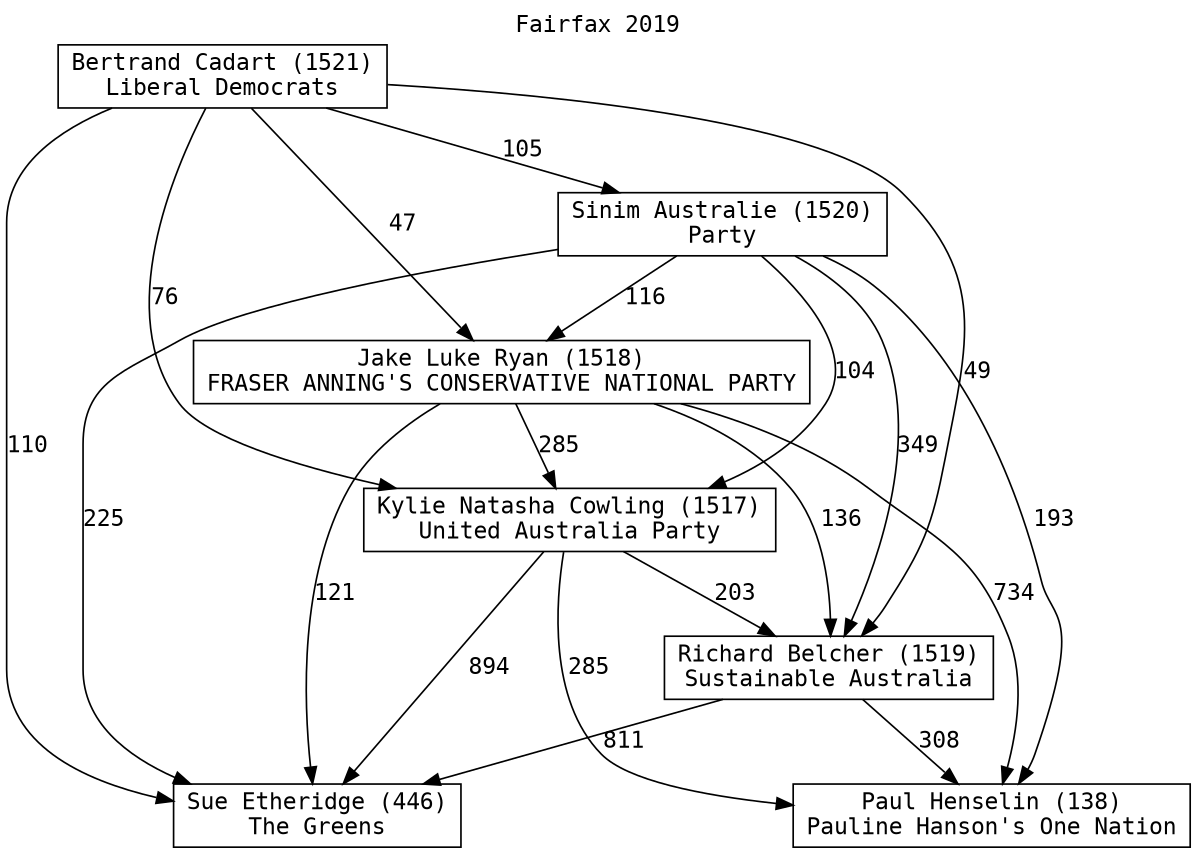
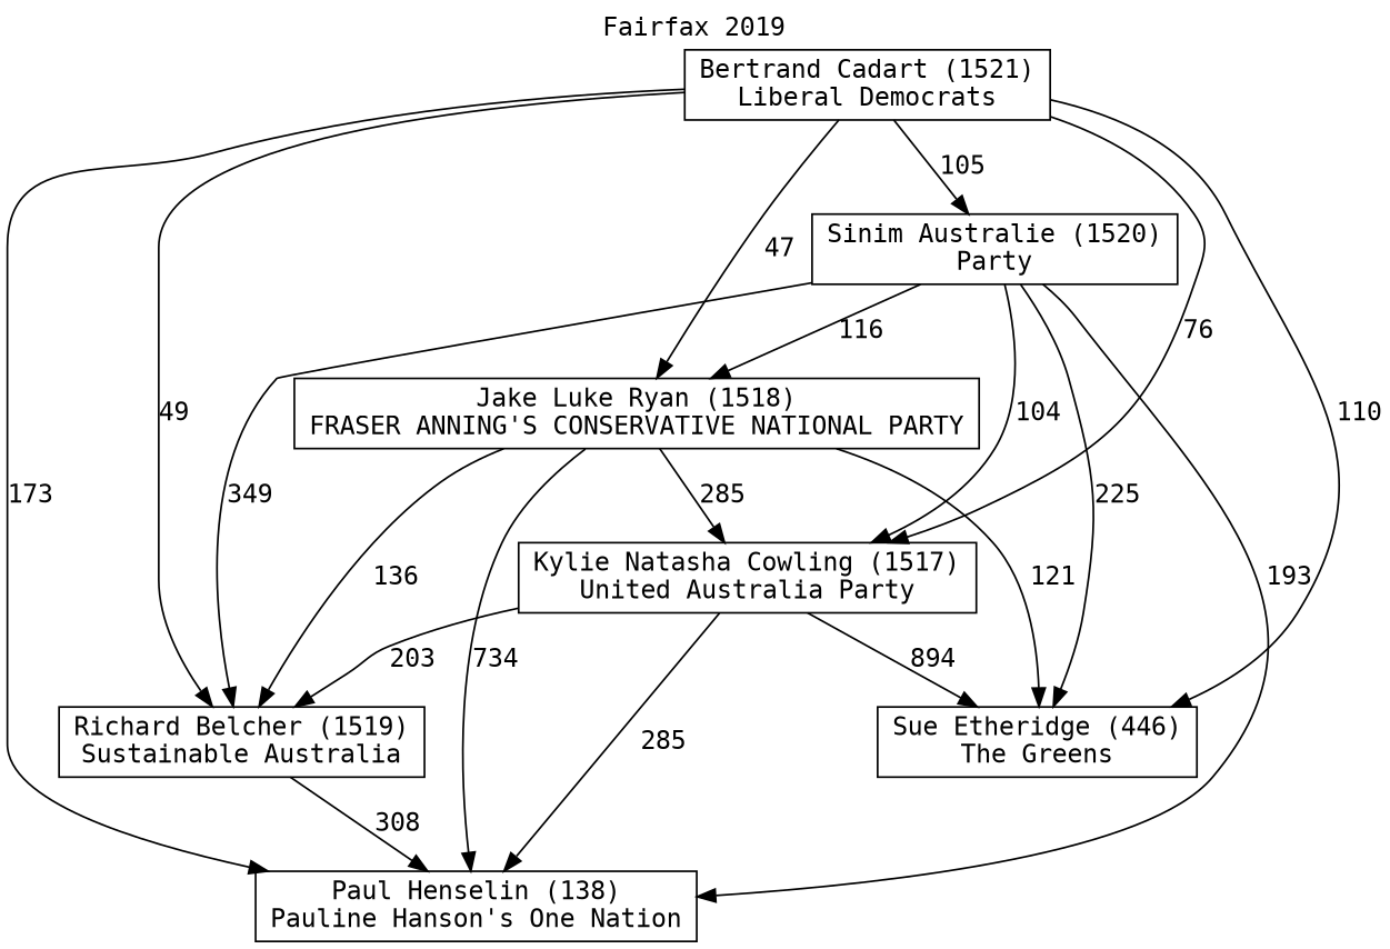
  digraph {
    fontname="DejaVu Sans Mono"
    label="Fairfax 2019"
    labelloc=t
    mclimit=10
    node [fontname="DejaVu Sans Mono" shape=box]
    edge [fontname="DejaVu Sans Mono"]
    n1 [label="Bertrand Cadart (1521)\nLiberal Democrats"]
    n2 [label="Jake Luke Ryan (1518)\nFRASER ANNING'S CONSERVATIVE NATIONAL PARTY"]
    n3 [label="Kylie Natasha Cowling (1517)\nUnited Australia Party"]
    n4 [label="Paul Henselin (138)\nPauline Hanson's One Nation"]
    n5 [label="Richard Belcher (1519)\nSustainable Australia"]
    n6 [label="Sinim Australie (1520)\nParty"]
    n7 [label="Sue Etheridge (446)\nThe Greens"]
    n1 -> n2 [label=47]
    n1 -> n3 [label=76]
+   n1 -> n4 [label=173]
    n1 -> n5 [label=49]
    n1 -> n6 [label=105]
    n1 -> n7 [label=110]
    n2 -> n3 [label=285]
    n2 -> n4 [label=734]
    n2 -> n5 [label=136]
    n2 -> n7 [label=121]
    n3 -> n4 [label=285]
    n3 -> n5 [label=203]
    n3 -> n7 [label=894]
    n5 -> n4 [label=308]
-   n5 -> n7 [label=811]
    n6 -> n2 [label=116]
    n6 -> n3 [label=104]
    n6 -> n4 [label=193]
    n6 -> n5 [label=349]
    n6 -> n7 [label=225]
  }
